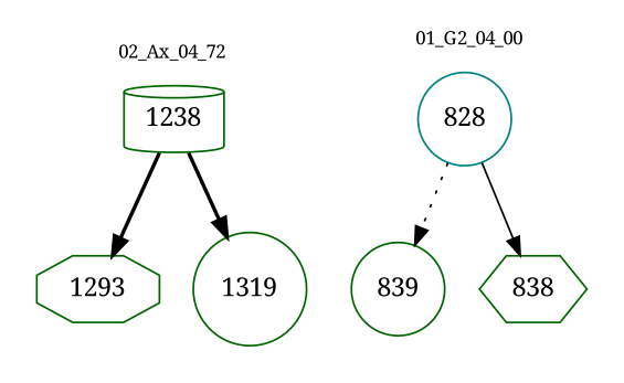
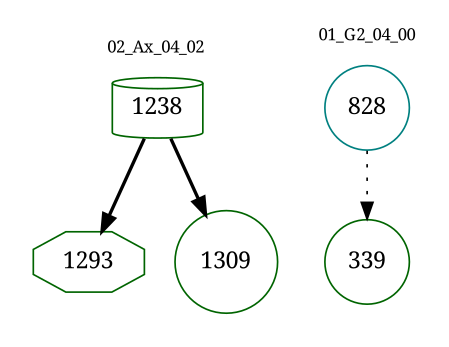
  digraph {
    fontname="Noto Serif"
    node [color=darkgreen fontname="Noto Serif" shape=circle]
    edge [color=black fontname="Noto Serif" style=bold]
    n1 [label=1238 shape=cylinder]
    n2 [label=1293 shape=octagon]
-   n3 [label=1319]
+   n3 [label=1309]
    n4 [color=teal label=828]
-   n5 [label=839]
-   n6 [label=838 shape=hexagon]
+   n5 [label=339]
    subgraph cluster_1 {
      color=white
      fontsize=10
-     label="02_Ax_04_72"
+     label="02_Ax_04_02"
      n1
      n2
      n3
    }
    subgraph cluster_2 {
      color=white
      fontsize=10
      label="01_G2_04_00"
      n4
      n5
-     n6
    }
    n1 -> n2
    n1 -> n3
    n4 -> n5 [style=dotted]
-   n4 -> n6 [style=solid]
  }
